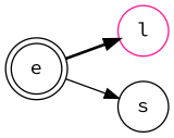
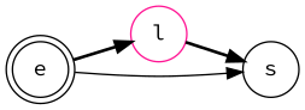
  digraph {
    fontname="Source Code Pro"
    rankdir=LR
    node [color=black fontname="Source Code Pro" shape=circle]
    edge [fontname="Source Code Pro" style=bold]
    e [shape=doublecircle]
    l [color=deeppink]
    s
    e -> l
    e -> s [style=solid]
+   l -> s
  }
